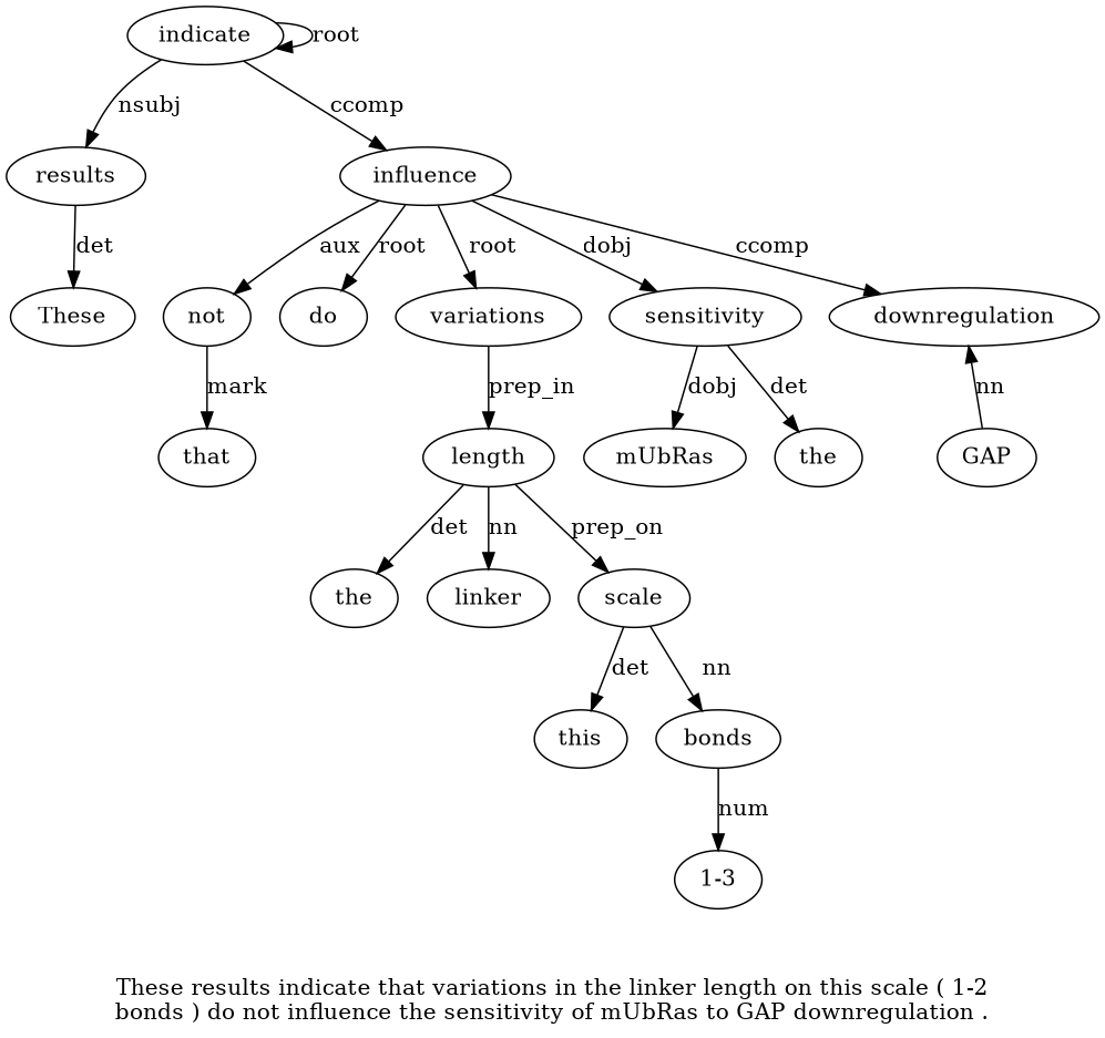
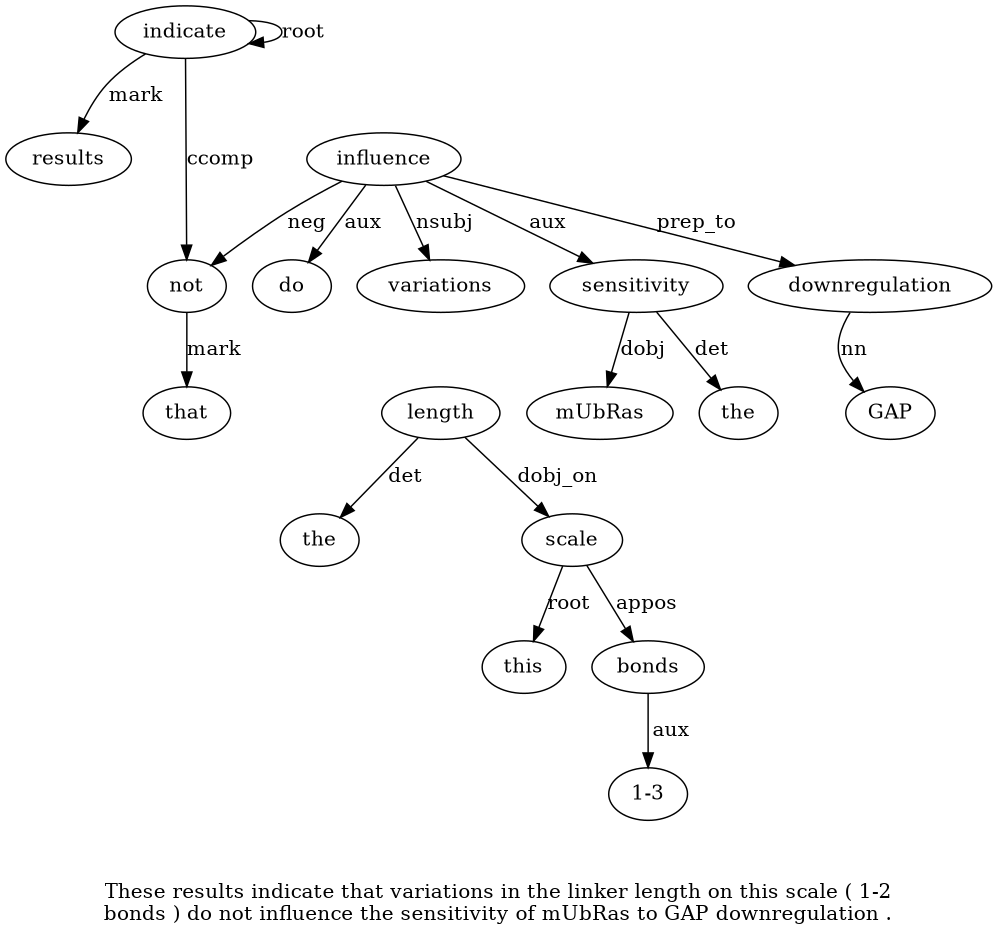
  digraph {
    label="These results indicate that variations in the linker length on this scale ( 1-2\nbonds ) do not influence the sensitivity of mUbRas to GAP downregulation ."
    node [fillcolor=white style=filled]
    n1 [label=results]
-   n2 [label=These]
    n3 [label=indicate]
    n4 [label=influence]
    n5 [label=variations]
    n6 [label=do]
    n7 [label=not]
    n8 [label=sensitivity]
    n9 [label=downregulation]
    n10 [label=that]
    n11 [label=length]
    n12 [label=the]
    n13 [label=mUbRas]
    n14 [label=GAP]
    n15 [label=the]
-   n16 [label=linker]
    n17 [label=scale]
    n18 [label=this]
    n19 [label=bonds]
    n20 [label="1-3"]
-   n1 -> n2 [label=det]
-   n3 -> n1 [label=nsubj]
+   n3 -> n1 [label=mark]
    n3 -> n3 [label=root]
-   n3 -> n4 [label=ccomp]
-   n4 -> n5 [label=root]
-   n4 -> n6 [label=root]
-   n4 -> n7 [label=aux]
-   n4 -> n8 [label=dobj]
-   n4 -> n9 [label=ccomp]
-   n5 -> n11 [label=prep_in]
+   n3 -> n7 [label=ccomp]
+   n4 -> n5 [label=nsubj]
+   n4 -> n6 [label=aux]
+   n4 -> n7 [label=neg]
+   n4 -> n8 [label=aux]
+   n4 -> n9 [label=prep_to]
    n7 -> n10 [label=mark]
    n8 -> n12 [label=det]
    n8 -> n13 [label=dobj]
-   n14 -> n9 [label=nn]
+   n9 -> n14 [label=nn]
    n11 -> n15 [label=det]
-   n11 -> n16 [label=nn]
-   n11 -> n17 [label=prep_on]
-   n17 -> n18 [label=det]
-   n17 -> n19 [label=nn]
-   n19 -> n20 [label=num]
+   n11 -> n17 [label=dobj_on]
+   n17 -> n18 [label=root]
+   n17 -> n19 [label=appos]
+   n19 -> n20 [label=aux]
  }
